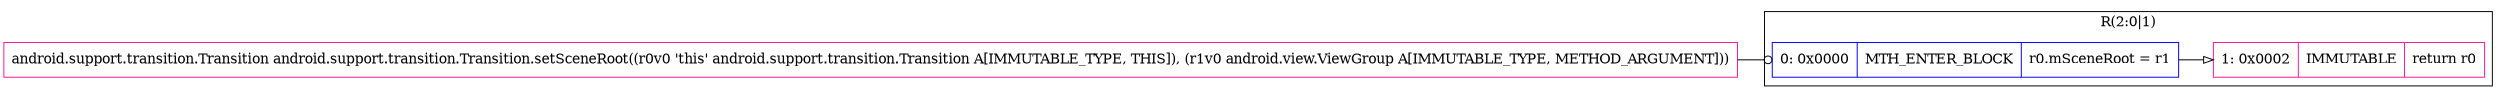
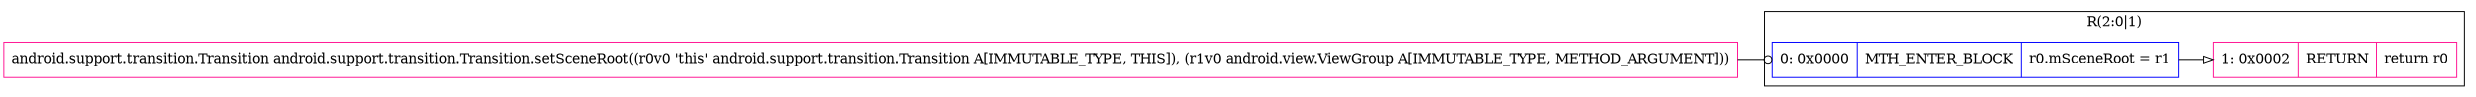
  digraph {
    rankdir=LR
    node [color=deeppink shape=record]
    n1 [color=blue label="{0\:\ 0x0000|MTH_ENTER_BLOCK\l|r0.mSceneRoot = r1\l}"]
-   n2 [label="{1\:\ 0x0002|IMMUTABLE\l|return r0\l}"]
+   n2 [label="{1\:\ 0x0002|RETURN\l|return r0\l}"]
    n3 [label="{android.support.transition.Transition android.support.transition.Transition.setSceneRoot((r0v0 'this' android.support.transition.Transition A[IMMUTABLE_TYPE, THIS]), (r1v0 android.view.ViewGroup A[IMMUTABLE_TYPE, METHOD_ARGUMENT])) }"]
    subgraph cluster_1 {
      label="R(2:0|1)"
      n1
      n2
    }
    n1 -> n2 [arrowhead=onormal]
    n3 -> n1 [arrowhead=odot]
  }
